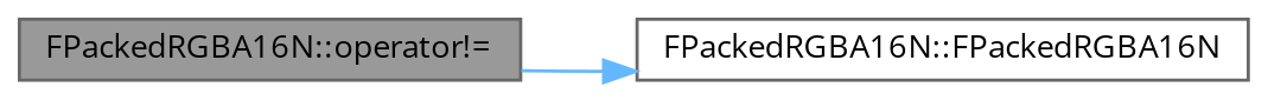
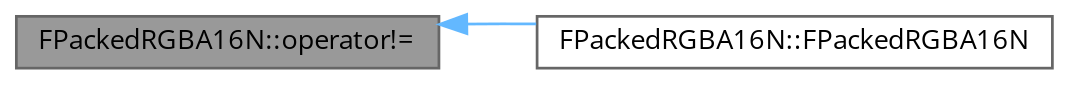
  digraph {
    rankdir=LR
    fontname="Open Sans"
    node [fontname="Open Sans" fontsize=10 shape=box style=filled]
    n1 [color=gray40 fillcolor=grey60 fontcolor=black height=0.2 label="FPackedRGBA16N::operator!=" width=0.4]
    n2 [color=grey40 fillcolor=white height=0.2 label="FPackedRGBA16N::FPackedRGBA16N" width=0.4]
-   n1 -> n2 [color=steelblue1 fontname="Open Sans" fontsize=10 labelfontname=Helvetica labelfontsize=10 style=solid]
+   n2 -> n1 [color=steelblue1 fontname="Open Sans" fontsize=10 labelfontname=Helvetica labelfontsize=10 style=solid]
  }
